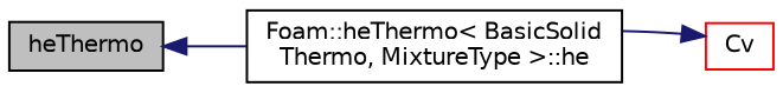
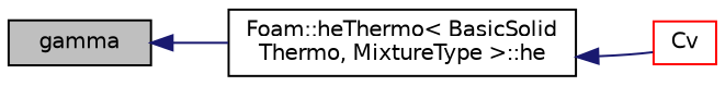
  digraph {
    rankdir=LR
    node [color=black fontname=Helvetica fontsize=10 shape=record]
    edge [color=midnightblue dir=back fontname=Helvetica fontsize=10 labelfontname=Helvetica labelfontsize=10 style=solid]
-   n1 [fillcolor=grey75 fontcolor=black height=0.2 label=heThermo style=filled width=0.4]
+   n1 [fillcolor=grey75 fontcolor=black height=0.2 label=gamma style=filled width=0.4]
    n2 [height=0.2 label="Foam::heThermo\< BasicSolid\lThermo, MixtureType \>::he" width=0.4]
    n3 [color=red height=0.2 label=Cv width=0.4]
    n1 -> n2
-   n3 -> n2
+   n2 -> n3
  }
